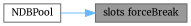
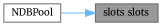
  digraph {
    rankdir=RL
    fontname=Merriweather
    node [fontname=Merriweather fontsize=10 shape=box style=filled]
-   n1 [color=gray40 fillcolor=grey60 fontcolor=black height=0.2 label=slots_forceBreak width=0.4]
+   n1 [color=gray40 fillcolor=grey60 fontcolor=black height=0.2 label=slots_slots width=0.4]
    n2 [color=grey40 fillcolor=white height=0.2 label=NDBPool width=0.4]
    n1 -> n2 [color=steelblue1 dir=back fontname=Merriweather fontsize=10 labelfontname=Helvetica labelfontsize=10 style=solid]
  }
